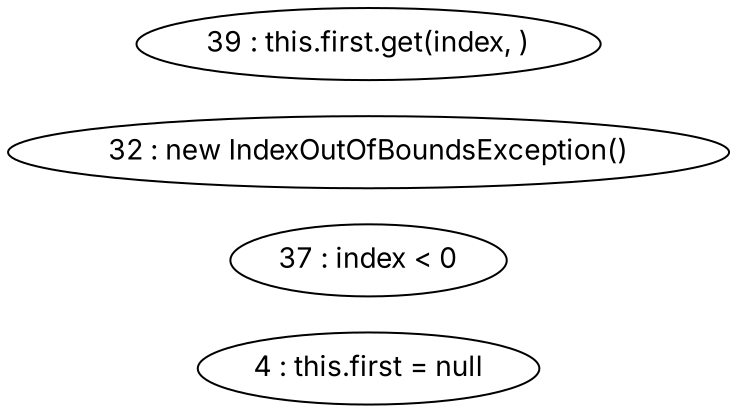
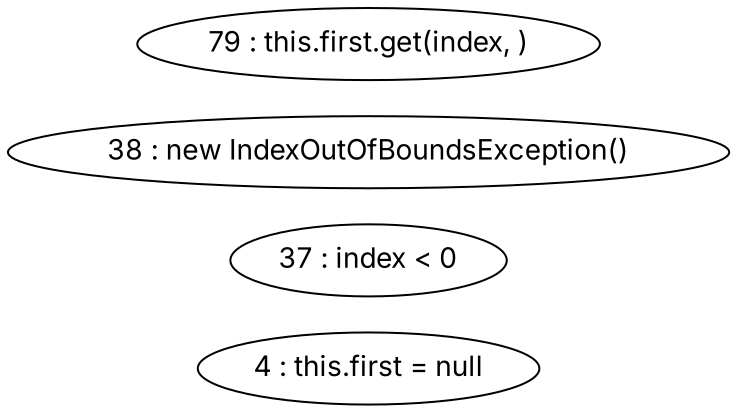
  digraph {
    rankdir=LR
    fontname=Inter
    node [fontname=Inter]
    "4 : this.first = null"
    "37 : index < 0"
-   "38 : new IndexOutOfBoundsException()" [label="32 : new IndexOutOfBoundsException()"]
-   "39 : this.first.get(index, )"
+   "38 : new IndexOutOfBoundsException()"
+   "39 : this.first.get(index, )" [label="79 : this.first.get(index, )"]
  }
